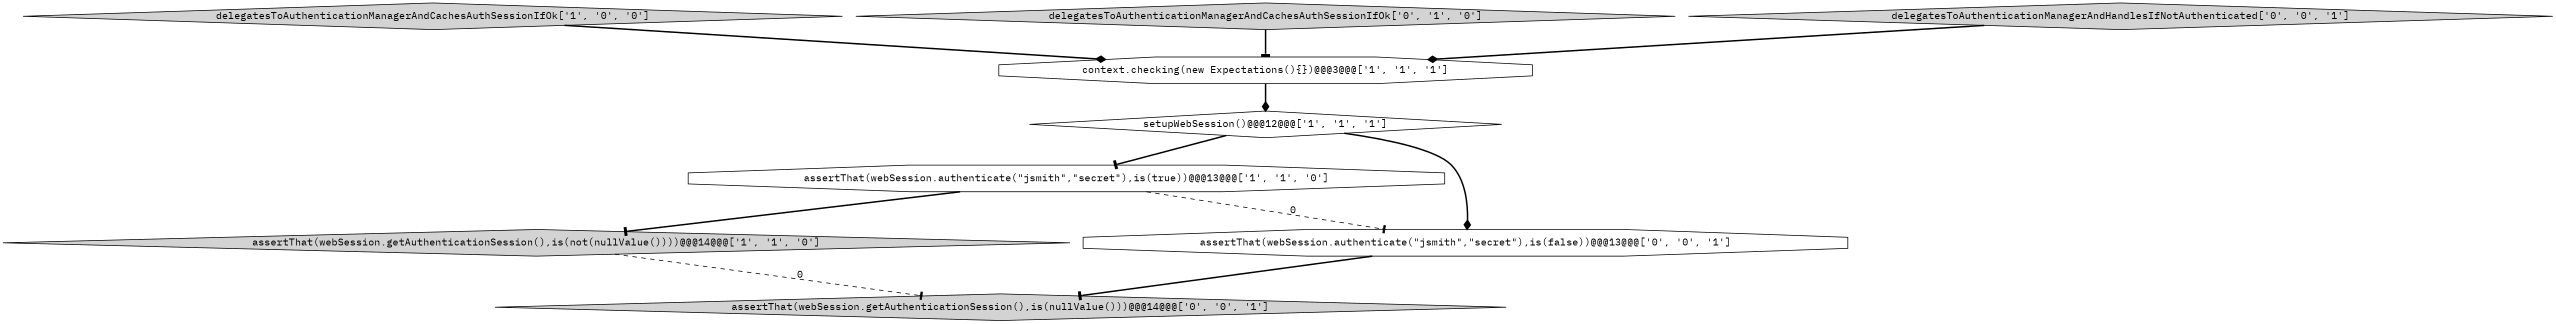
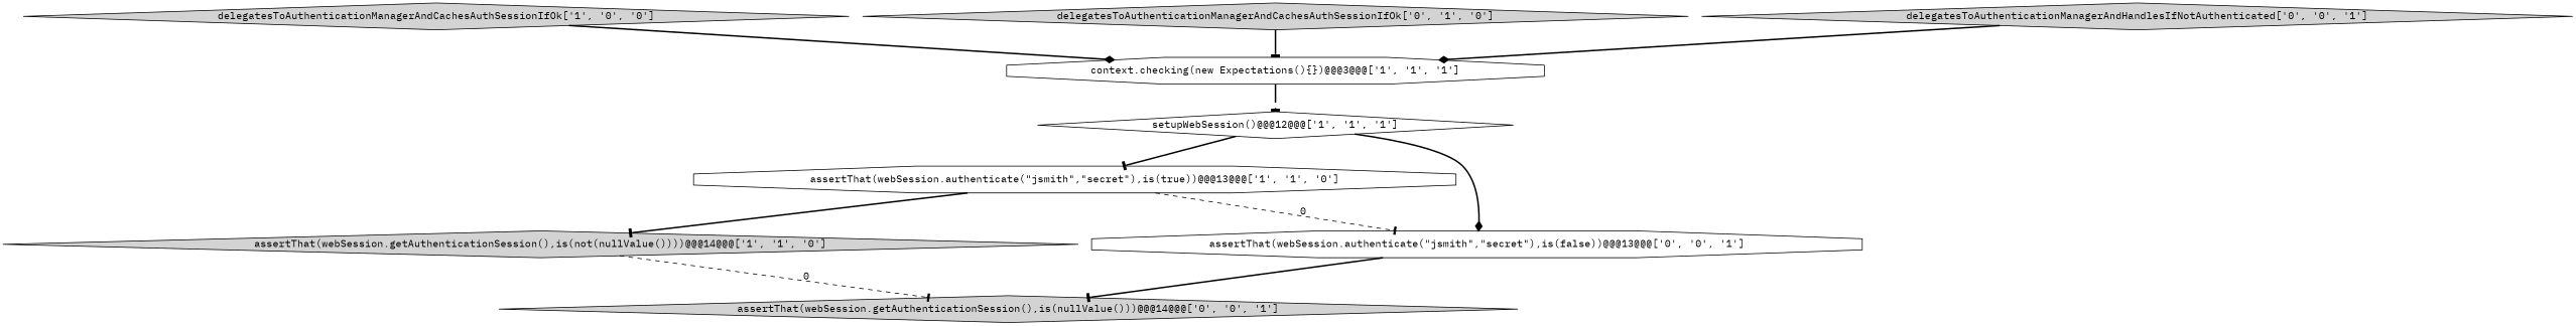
  digraph {
    fontname="IBM Plex Mono"
    node [fillcolor=lightgray shape=diamond style=filled fontname="IBM Plex Mono"]
    edge [style=bold arrowhead=tee fontname="IBM Plex Mono"]
    n1 [label="assertThat(webSession.getAuthenticationSession(),is(not(nullValue())))@@@14@@@['1', '1', '0']"]
    n2 [label="assertThat(webSession.getAuthenticationSession(),is(nullValue()))@@@14@@@['0', '0', '1']"]
    n3 [fillcolor=white label="assertThat(webSession.authenticate(\"jsmith\",\"secret\"),is(true))@@@13@@@['1', '1', '0']" shape=octagon]
    n4 [fillcolor=white label="assertThat(webSession.authenticate(\"jsmith\",\"secret\"),is(false))@@@13@@@['0', '0', '1']" shape=octagon]
    n5 [fillcolor=white label="context.checking(new Expectations(){})@@@3@@@['1', '1', '1']" shape=octagon]
    n6 [fillcolor=white label="setupWebSession()@@@12@@@['1', '1', '1']"]
    n7 [label="delegatesToAuthenticationManagerAndCachesAuthSessionIfOk['1', '0', '0']"]
    n8 [label="delegatesToAuthenticationManagerAndCachesAuthSessionIfOk['0', '1', '0']"]
    n9 [label="delegatesToAuthenticationManagerAndHandlesIfNotAuthenticated['0', '0', '1']"]
    n1 -> n2 [label=0 style=dashed]
    n3 -> n1
    n3 -> n4 [label=0 style=dashed]
    n4 -> n2
-   n5 -> n6 [arrowhead=diamond]
+   n5 -> n6
    n6 -> n3
    n6 -> n4 [arrowhead=diamond]
    n7 -> n5 [arrowhead=diamond]
    n8 -> n5
    n9 -> n5 [arrowhead=diamond]
  }
